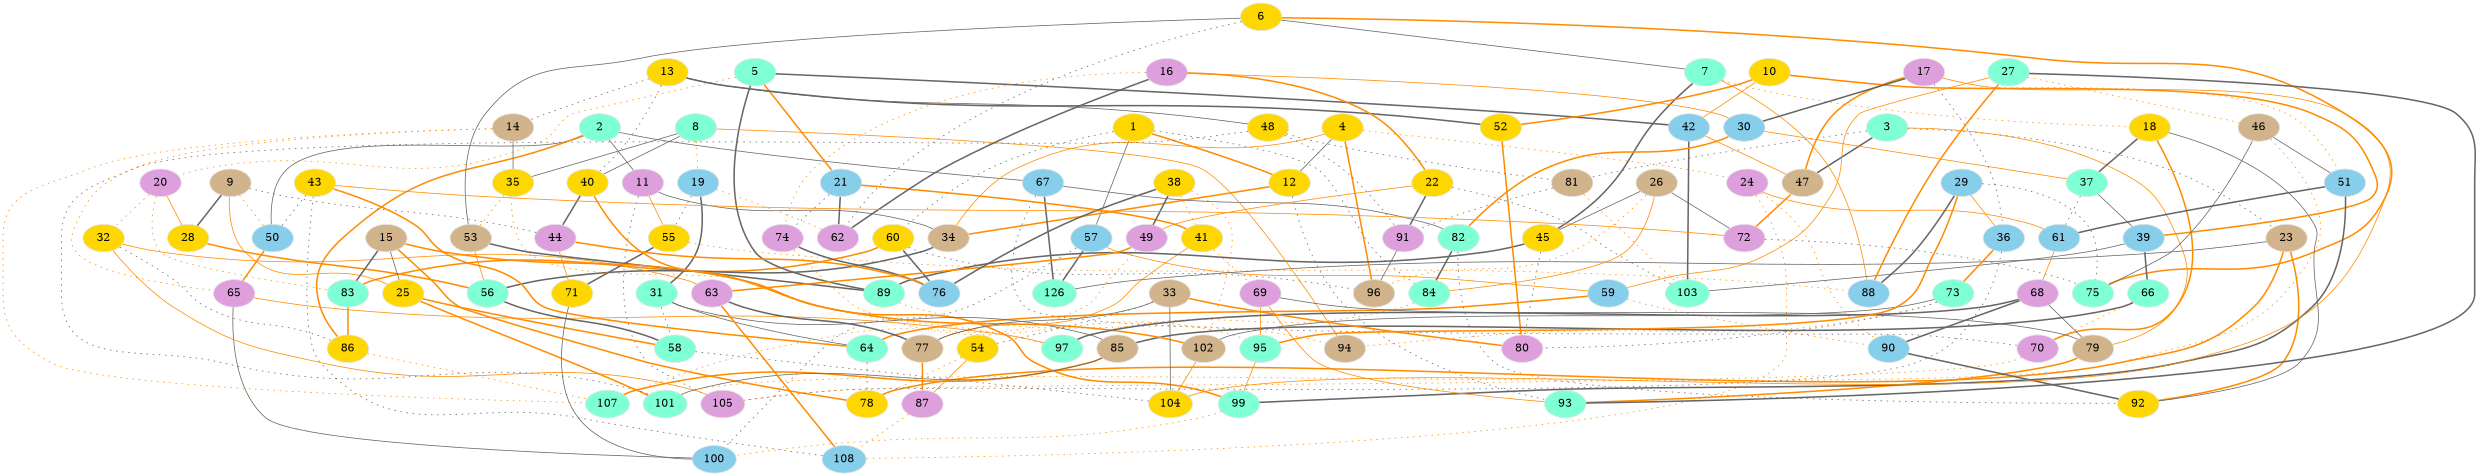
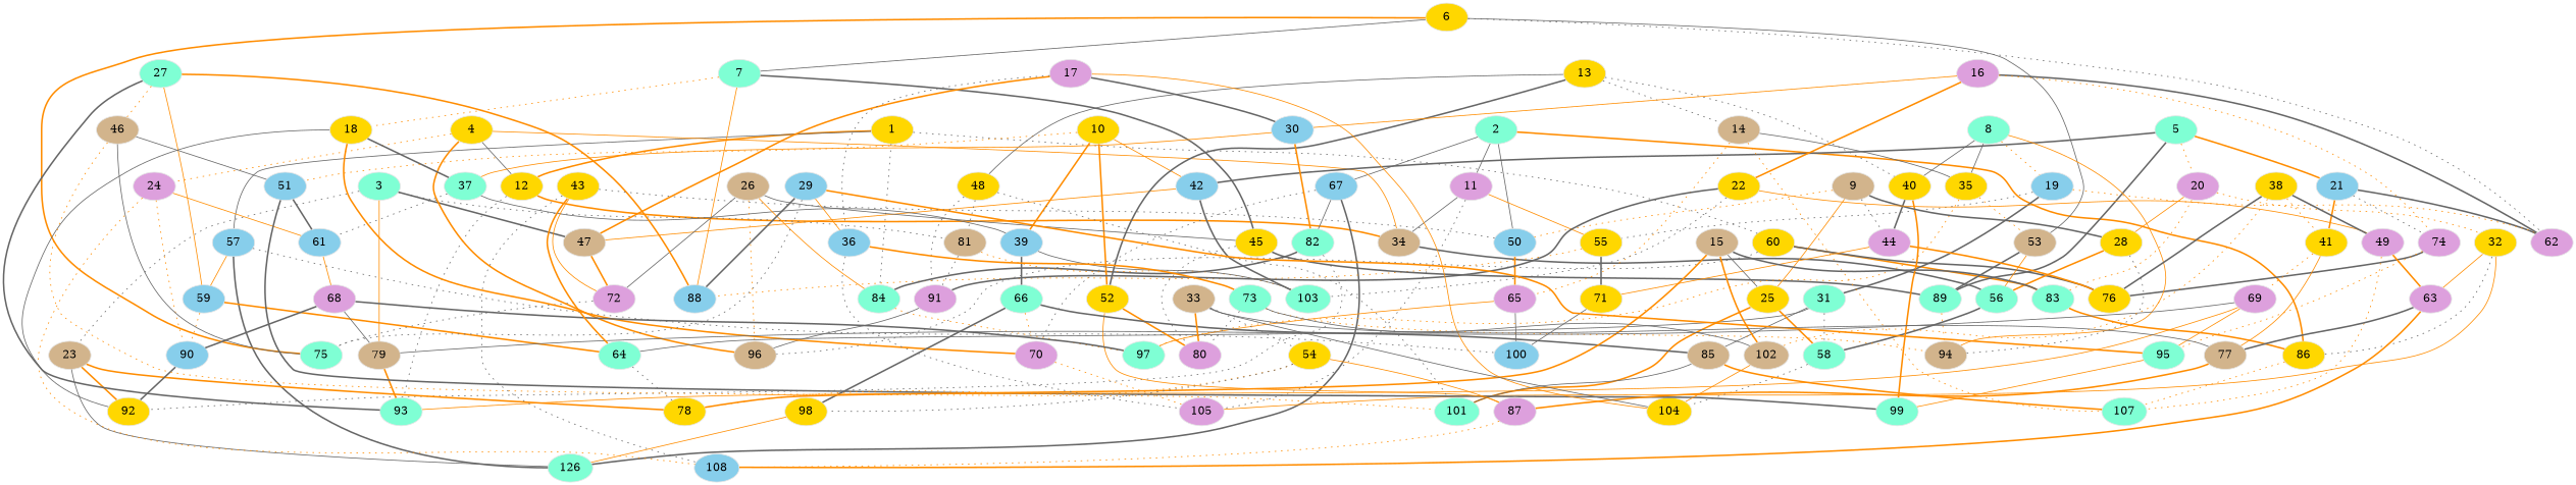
  graph {
    node [color=gray90 fillcolor=gold style=filled]
    edge [color=gray40 style=bold]
    1
    12
    57 [fillcolor=skyblue]
    60
    84 [fillcolor=aquamarine]
    34 [fillcolor=tan]
    93 [fillcolor=aquamarine]
    n8 [fillcolor=aquamarine label=126]
    59 [fillcolor=skyblue]
    100 [fillcolor=skyblue]
    96 [fillcolor=tan]
    83 [fillcolor=aquamarine]
-   76 [fillcolor=skyblue]
+   76
    97 [fillcolor=aquamarine]
    2 [fillcolor=aquamarine]
    11 [fillcolor=plum]
    50 [fillcolor=skyblue]
    67 [fillcolor=skyblue]
    86
    55
    105 [fillcolor=plum]
    65 [fillcolor=plum]
    70 [fillcolor=plum]
    82 [fillcolor=aquamarine]
    107 [fillcolor=aquamarine]
    3 [fillcolor=aquamarine]
    23 [fillcolor=tan]
    47 [fillcolor=tan]
    79 [fillcolor=tan]
    81 [fillcolor=tan]
    78
    92
    72 [fillcolor=plum]
    91 [fillcolor=plum]
    103 [fillcolor=aquamarine]
    4
    24 [fillcolor=plum]
    61 [fillcolor=skyblue]
    90 [fillcolor=skyblue]
    108 [fillcolor=skyblue]
    56 [fillcolor=aquamarine]
    5 [fillcolor=aquamarine]
    20 [fillcolor=plum]
    21 [fillcolor=skyblue]
    42 [fillcolor=skyblue]
    89 [fillcolor=aquamarine]
    28
    32
    62 [fillcolor=plum]
    74 [fillcolor=plum]
    41
    94 [fillcolor=tan]
    7 [fillcolor=aquamarine]
    6
    53 [fillcolor=tan]
    75 [fillcolor=aquamarine]
    18
    45
    88 [fillcolor=skyblue]
    37 [fillcolor=aquamarine]
    80 [fillcolor=plum]
    8 [fillcolor=aquamarine]
    19 [fillcolor=skyblue]
    35
    40
    31 [fillcolor=aquamarine]
    44 [fillcolor=plum]
    99 [fillcolor=aquamarine]
    9 [fillcolor=tan]
    25
    58 [fillcolor=aquamarine]
    101 [fillcolor=aquamarine]
    71
    10
    39 [fillcolor=skyblue]
    51 [fillcolor=skyblue]
    52
    66 [fillcolor=aquamarine]
    87 [fillcolor=plum]
    13
    14 [fillcolor=tan]
    48
    15 [fillcolor=tan]
    102 [fillcolor=tan]
    104
    16 [fillcolor=plum]
    22
    30 [fillcolor=skyblue]
    49 [fillcolor=plum]
    95 [fillcolor=aquamarine]
    17 [fillcolor=plum]
    36 [fillcolor=skyblue]
    73 [fillcolor=aquamarine]
    64 [fillcolor=aquamarine]
    85 [fillcolor=tan]
    63 [fillcolor=plum]
    77 [fillcolor=tan]
    69 [fillcolor=plum]
    68 [fillcolor=plum]
    26 [fillcolor=tan]
    27 [fillcolor=aquamarine]
    46 [fillcolor=tan]
    29 [fillcolor=skyblue]
    33 [fillcolor=tan]
    54
+   98
    38
    43
    1 -- 12 [color=darkorange]
    1 -- 57 [style=solid]
    1 -- 60 [style=dotted]
    1 -- 84 [style=dotted]
    12 -- 34 [color=darkorange]
    12 -- 93 [style=dotted]
    57 -- n8
    57 -- 59 [color=darkorange style=solid]
    57 -- 100 [style=dotted]
    60 -- 96 [style=dotted]
    60 -- 83 [color=darkorange]
    60 -- 76
    84 -- 97 [color=darkorange style=dotted]
    34 -- 56
    59 -- 90 [color=darkorange style=dotted]
    59 -- 64 [color=darkorange]
    83 -- 86 [color=darkorange]
    2 -- 11 [style=solid]
    2 -- 50 [style=solid]
    2 -- 67 [style=solid]
    2 -- 86 [color=darkorange]
    11 -- 34 [style=solid]
    11 -- 55 [color=darkorange style=solid]
    11 -- 105 [style=dotted]
    50 -- 65 [color=darkorange]
    67 -- n8
    67 -- 70 [style=dotted]
    67 -- 82 [style=solid]
    86 -- 107 [color=darkorange style=dotted]
    55 -- 88 [color=darkorange style=dotted]
    55 -- 71
    65 -- 100 [style=solid]
    65 -- 97 [color=darkorange style=solid]
    70 -- 105 [color=darkorange style=dotted]
    82 -- 84
    82 -- 92 [style=dotted]
    3 -- 23 [style=dotted]
    3 -- 47
    3 -- 79 [color=darkorange style=solid]
    3 -- 81 [style=dotted]
    23 -- n8 [style=solid]
    23 -- 78 [color=darkorange]
    23 -- 92 [color=darkorange]
    47 -- 72 [color=darkorange]
    79 -- 93 [color=darkorange]
    81 -- 91 [style=dotted]
    81 -- 103 [color=darkorange style=dotted]
    72 -- 75 [style=dotted]
    91 -- 96 [style=solid]
    4 -- 12 [style=solid]
    4 -- 34 [color=darkorange style=solid]
    4 -- 96 [color=darkorange]
    4 -- 24 [color=darkorange style=dotted]
    24 -- 61 [color=darkorange style=solid]
    24 -- 90 [color=darkorange style=dotted]
    24 -- 108 [color=darkorange style=dotted]
    61 -- 68 [color=darkorange style=solid]
    90 -- 92
    56 -- 58
    5 -- 20 [color=darkorange style=dotted]
    5 -- 21 [color=darkorange]
    5 -- 42
    5 -- 89
    20 -- 83 [color=darkorange style=dotted]
    20 -- 28 [color=darkorange style=solid]
    20 -- 32 [color=darkorange style=dotted]
    21 -- 62
    21 -- 74 [style=dotted]
    21 -- 41 [color=darkorange]
    42 -- 47 [color=darkorange style=solid]
    42 -- 103
    89 -- 94 [color=darkorange style=dotted]
    28 -- 56 [color=darkorange]
+   28 -- 94 [style=dotted]
    32 -- 86 [style=dotted]
    32 -- 105 [color=darkorange style=solid]
    32 -- 63 [color=darkorange style=solid]
    74 -- 76
    74 -- 95 [color=darkorange style=dotted]
    41 -- 77 [color=darkorange style=solid]
    41 -- 69 [color=darkorange style=dotted]
    7 -- 18 [color=darkorange style=dotted]
    7 -- 45
    7 -- 88 [color=darkorange style=solid]
    6 -- 62 [style=dotted]
    6 -- 7 [style=solid]
    6 -- 53 [style=solid]
    6 -- 75 [color=darkorange]
    53 -- 56 [color=darkorange style=solid]
    53 -- 89
    18 -- 70 [color=darkorange]
    18 -- 92 [style=solid]
    18 -- 37
    45 -- 89
    45 -- 80 [style=dotted]
    37 -- 61 [style=dotted]
    37 -- 39 [style=solid]
    8 -- 94 [color=darkorange style=solid]
    8 -- 19 [color=darkorange style=dotted]
    8 -- 35 [style=solid]
    8 -- 40 [style=solid]
    19 -- 55 [style=dotted]
    19 -- 62 [color=darkorange style=dotted]
    19 -- 31
    35 -- 97 [color=darkorange style=dotted]
    35 -- 53 [color=darkorange style=dotted]
    40 -- 44
    40 -- 99 [color=darkorange]
    31 -- 58 [style=dotted]
    31 -- 64 [style=solid]
    31 -- 85 [style=solid]
    44 -- 76 [color=darkorange]
    44 -- 71 [color=darkorange style=solid]
-   99 -- 100 [color=darkorange style=dotted]
    9 -- 50 [color=darkorange style=dotted]
    9 -- 28
    9 -- 44 [style=dotted]
    9 -- 25 [color=darkorange style=solid]
    25 -- 58 [color=darkorange]
    25 -- 101 [color=darkorange]
    58 -- 104 [style=dotted]
    71 -- 100 [style=solid]
    10 -- 42 [color=darkorange style=solid]
    10 -- 39 [color=darkorange]
    10 -- 51 [color=darkorange style=dotted]
    10 -- 52 [color=darkorange]
    39 -- 103 [style=solid]
    39 -- 66
    51 -- 61
    51 -- 99
    52 -- 80 [color=darkorange]
+   52 -- 87 [color=darkorange style=solid]
    66 -- 70 [color=darkorange style=dotted]
    66 -- 85
+   66 -- 98
    87 -- 108 [color=darkorange style=dotted]
    13 -- 40 [style=dotted]
    13 -- 52
    13 -- 14 [style=dotted]
    13 -- 48 [style=solid]
    14 -- 65 [color=darkorange style=dotted]
    14 -- 107 [color=darkorange style=dotted]
    14 -- 35 [style=solid]
    48 -- 81 [style=dotted]
    48 -- 91 [style=dotted]
    48 -- 101 [style=dotted]
    15 -- 83
    15 -- 78 [color=darkorange]
    15 -- 25 [style=solid]
    15 -- 102 [color=darkorange]
    102 -- 104 [color=darkorange style=solid]
    16 -- 62
    16 -- 74 [color=darkorange style=dotted]
    16 -- 22 [color=darkorange]
    16 -- 30 [color=darkorange style=solid]
    22 -- 91
    22 -- 103 [style=dotted]
    22 -- 49 [color=darkorange style=solid]
    30 -- 82 [color=darkorange]
    30 -- 37 [color=darkorange style=solid]
    49 -- 107 [color=darkorange style=dotted]
    49 -- 63 [color=darkorange]
    95 -- 99 [color=darkorange style=solid]
    17 -- 47 [color=darkorange]
    17 -- 104 [color=darkorange style=solid]
    17 -- 30
    17 -- 36 [style=dotted]
    36 -- 105 [style=dotted]
    36 -- 73 [color=darkorange]
    73 -- 94 [color=darkorange style=dotted]
    73 -- 80 [style=dotted]
    73 -- 102 [style=solid]
    64 -- 78 [style=dotted]
    85 -- 107 [color=darkorange]
    85 -- 101 [style=solid]
    63 -- 108 [color=darkorange]
    63 -- 77
    77 -- 87 [color=darkorange]
    69 -- 93 [color=darkorange style=solid]
    69 -- 79 [style=solid]
    69 -- 95 [color=darkorange style=solid]
    68 -- 97
    68 -- 79 [style=solid]
    68 -- 90
    26 -- 84 [color=darkorange style=solid]
    26 -- 96 [color=darkorange style=dotted]
    26 -- 72 [style=solid]
    26 -- 45 [style=solid]
    27 -- 93
    27 -- 59 [color=darkorange style=solid]
    27 -- 88 [color=darkorange]
    27 -- 46 [color=darkorange style=dotted]
    46 -- 75 [style=solid]
    46 -- 101 [color=darkorange style=dotted]
    46 -- 51 [style=solid]
    29 -- 75 [style=dotted]
    29 -- 88
    29 -- 95 [color=darkorange]
    29 -- 36 [color=darkorange style=solid]
    33 -- 80 [color=darkorange]
    33 -- 104 [style=solid]
    33 -- 77 [style=solid]
    33 -- 54 [style=dotted]
    54 -- 78 [color=darkorange style=dotted]
    54 -- 87 [color=darkorange style=solid]
+   54 -- 98 [style=dotted]
+   98 -- n8 [color=darkorange style=solid]
    38 -- 76
    38 -- 41 [color=darkorange style=dotted]
    38 -- 102 [color=darkorange style=dotted]
    38 -- 49
    43 -- 50 [style=dotted]
    43 -- 72 [color=darkorange style=solid]
    43 -- 108 [style=dotted]
    43 -- 64 [color=darkorange]
  }
